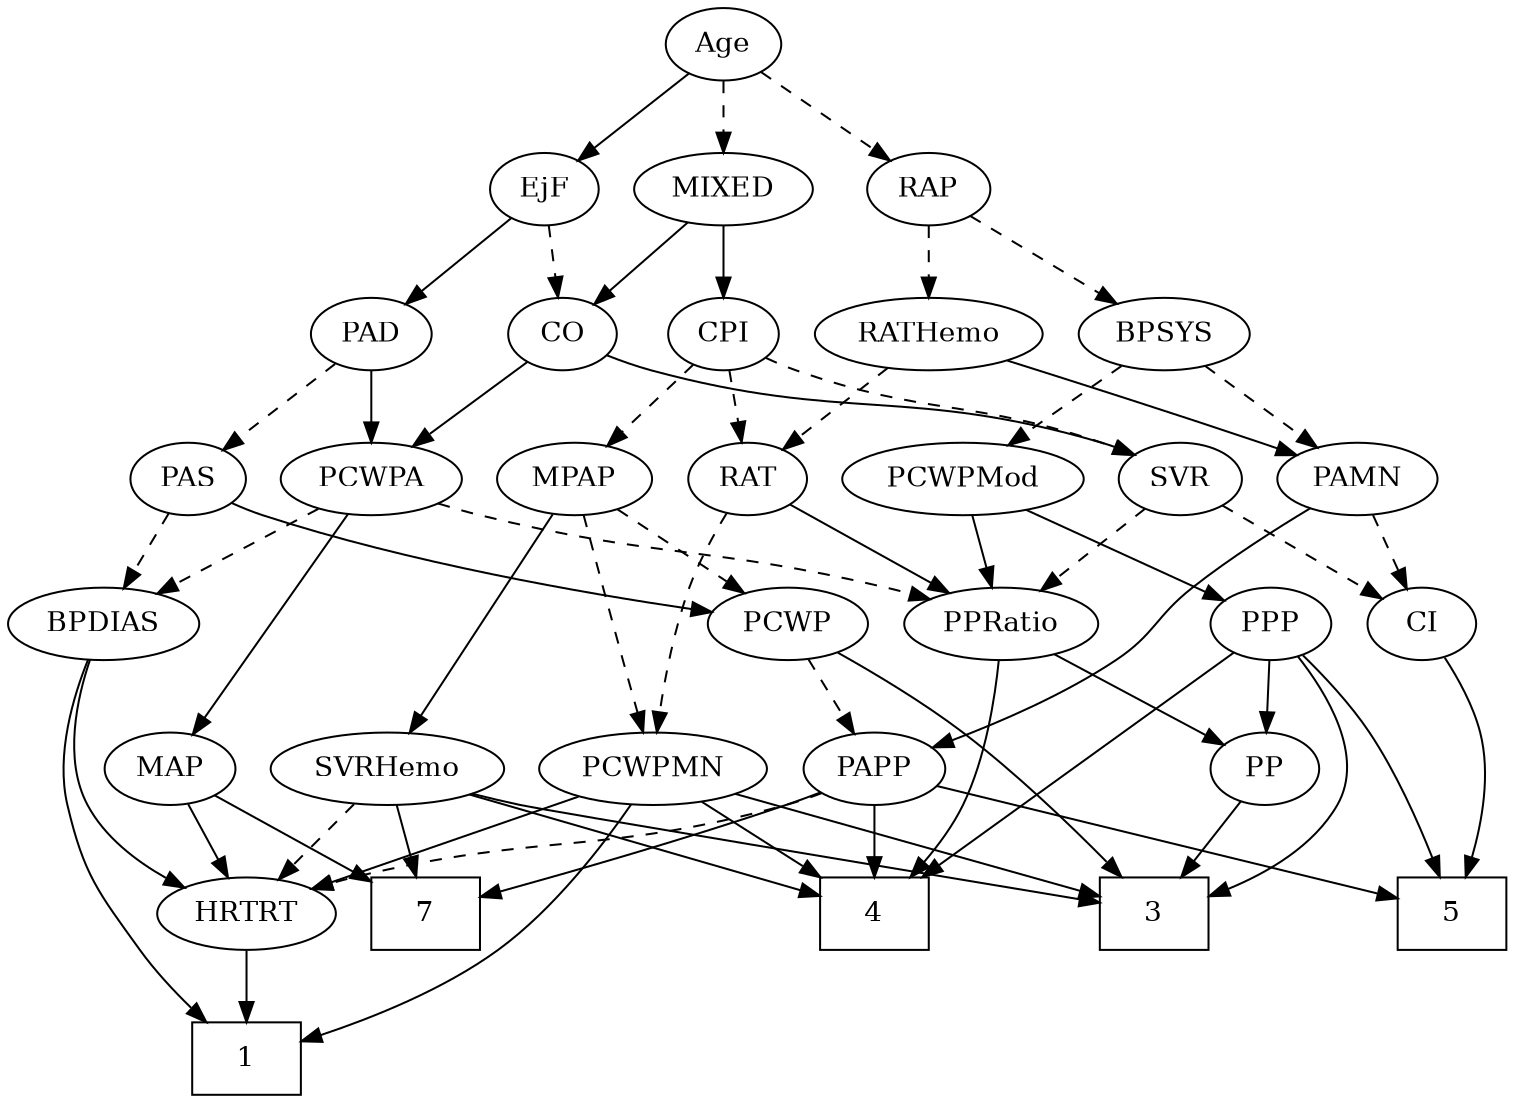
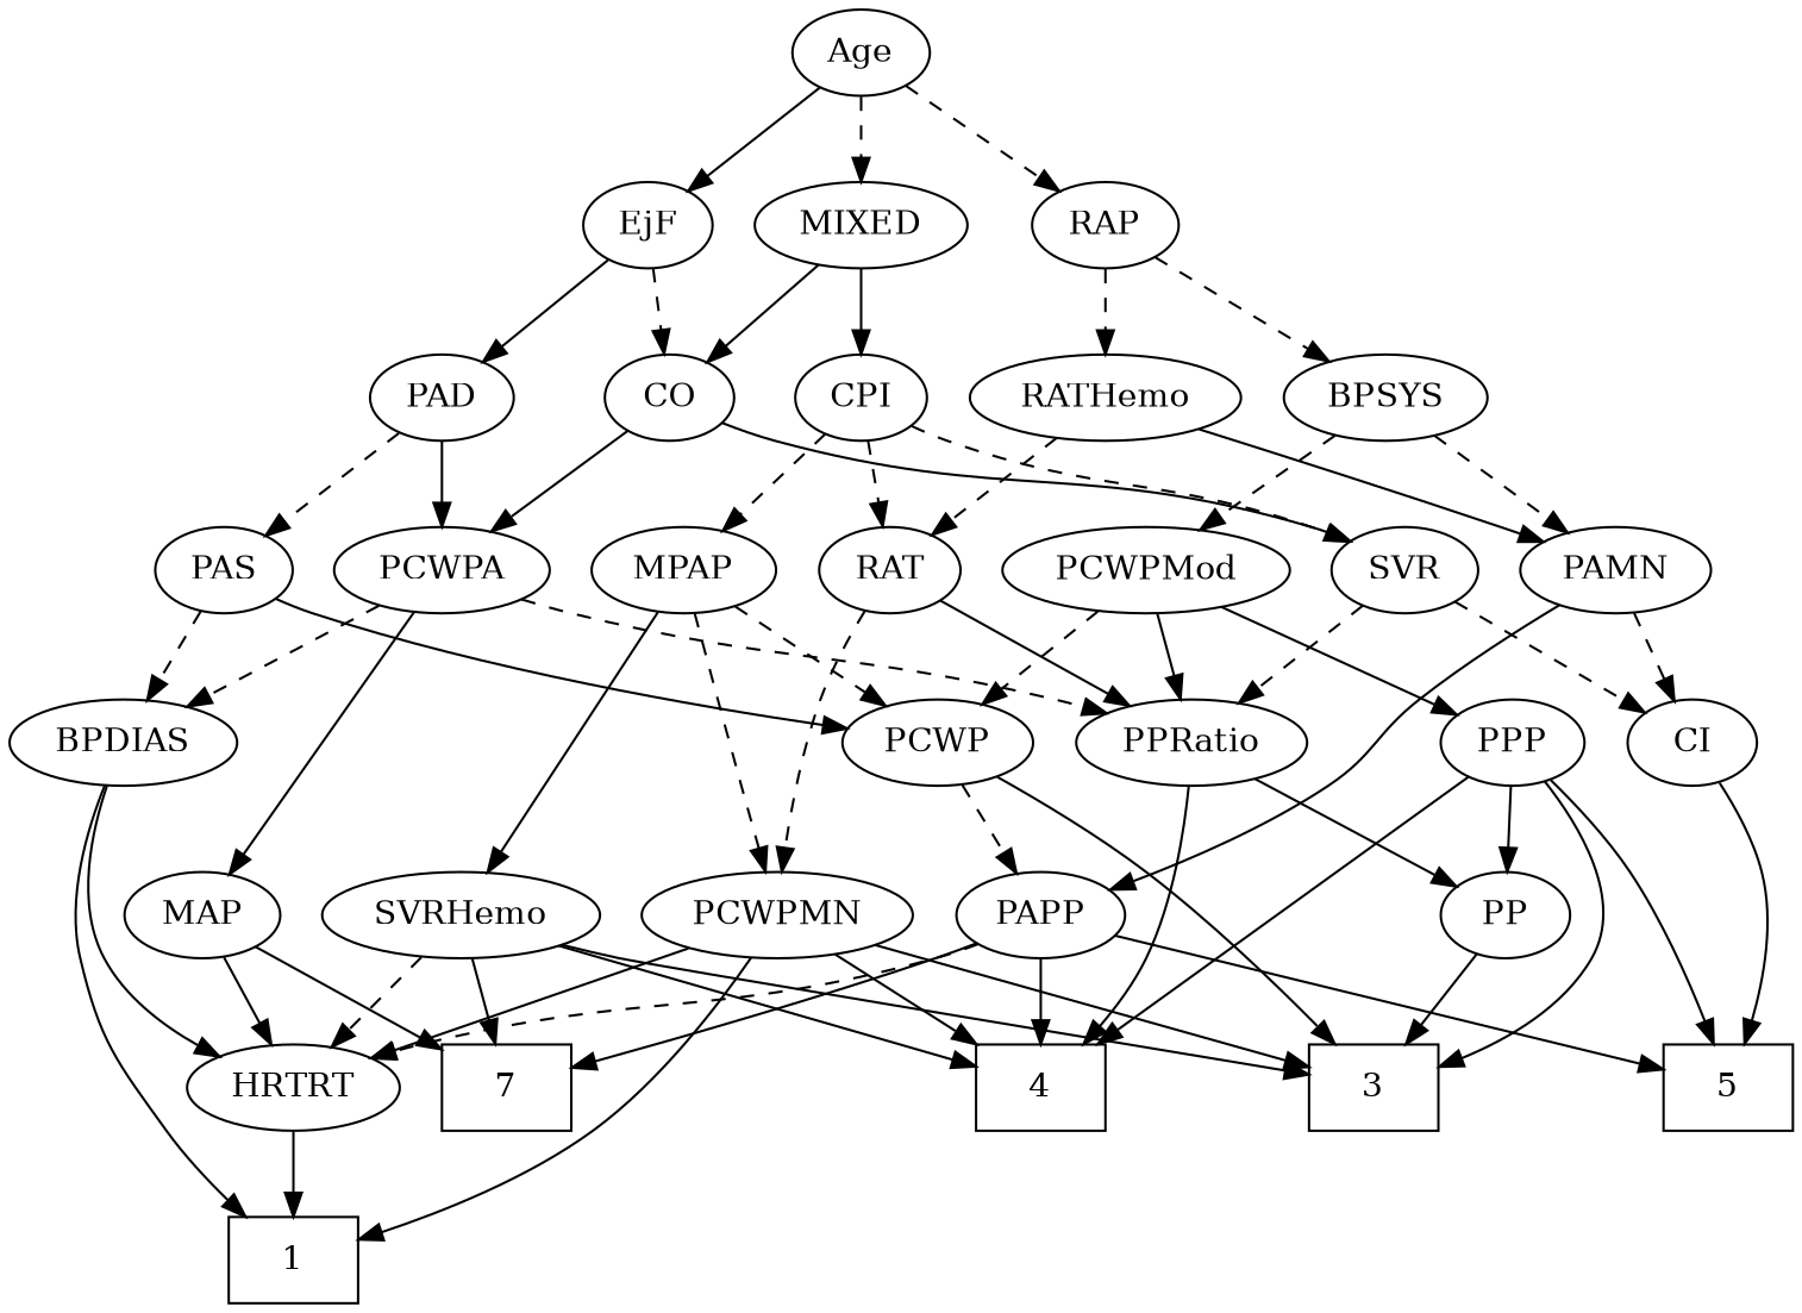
  strict digraph {
    edge [style=solid]
    1 [height=0.5 shape=box width=0.75]
    n2 [height=0.5 label=7 shape=box width=0.75]
    3 [height=0.5 shape=box width=0.75]
    4 [height=0.5 shape=box width=0.75]
    5 [height=0.5 shape=box width=0.75]
    Age [height=0.5 width=0.75]
    EjF [height=0.5 width=0.75]
    RAP [height=0.5 width=0.77632]
    MIXED [height=0.5 width=1.1193]
    PAD [height=0.5 width=0.79437]
    CO [height=0.5 width=0.75]
    BPSYS [height=0.5 width=1.0471]
    RATHemo [height=0.5 width=1.3721]
    CPI [height=0.5 width=0.75]
    PAS [height=0.5 width=0.75]
    PCWPA [height=0.5 width=1.1555]
    SVR [height=0.5 width=0.77632]
    PAMN [height=0.5 width=1.011]
    PCWPMod [height=0.5 width=1.4443]
    RAT [height=0.5 width=0.75827]
    MPAP [height=0.5 width=0.97491]
    PCWP [height=0.5 width=0.97491]
    BPDIAS [height=0.5 width=1.1735]
    PPRatio [height=0.5 width=1.1013]
    MAP [height=0.5 width=0.84854]
    CI [height=0.5 width=0.75]
    PAPP [height=0.5 width=0.88464]
    PPP [height=0.5 width=0.75]
    PCWPMN [height=0.5 width=1.3902]
    SVRHemo [height=0.5 width=1.3902]
    HRTRT [height=0.5 width=1.1013]
    PP [height=0.5 width=0.75]
    Age -> EjF
    Age -> RAP [style=dashed]
    Age -> MIXED [style=dashed]
    EjF -> PAD
    EjF -> CO [style=dashed]
    RAP -> BPSYS [style=dashed]
    RAP -> RATHemo [style=dashed]
    MIXED -> CO
    MIXED -> CPI
    PAD -> PAS [style=dashed]
    PAD -> PCWPA
    CO -> PCWPA
    CO -> SVR
    BPSYS -> PAMN [style=dashed]
    BPSYS -> PCWPMod [style=dashed]
    RATHemo -> PAMN
    RATHemo -> RAT [style=dashed]
    CPI -> SVR [style=dashed]
    CPI -> RAT [style=dashed]
    CPI -> MPAP [style=dashed]
    PAS -> PCWP
    PAS -> BPDIAS [style=dashed]
    PCWPA -> BPDIAS [style=dashed]
    PCWPA -> PPRatio [style=dashed]
    PCWPA -> MAP
    SVR -> PPRatio [style=dashed]
    SVR -> CI [style=dashed]
    PAMN -> CI [style=dashed]
    PAMN -> PAPP
+   PCWPMod -> PCWP [style=dashed]
    PCWPMod -> PPRatio
    PCWPMod -> PPP
    RAT -> PPRatio
    RAT -> PCWPMN [style=dashed]
    MPAP -> PCWP [style=dashed]
    MPAP -> PCWPMN [style=dashed]
    MPAP -> SVRHemo
    PCWP -> 3
    PCWP -> PAPP [style=dashed]
    BPDIAS -> 1
    BPDIAS -> HRTRT
    PPRatio -> 4
    PPRatio -> PP
    MAP -> n2
    MAP -> HRTRT
    CI -> 5
    PAPP -> n2
    PAPP -> 4
    PAPP -> 5
    PAPP -> HRTRT [style=dashed]
    PPP -> 3
    PPP -> 4
    PPP -> 5
    PPP -> PP
    PCWPMN -> 1
    PCWPMN -> 3
    PCWPMN -> 4
    PCWPMN -> HRTRT
    SVRHemo -> n2
    SVRHemo -> 3
    SVRHemo -> 4
    SVRHemo -> HRTRT [style=dashed]
    HRTRT -> 1
    PP -> 3
  }
